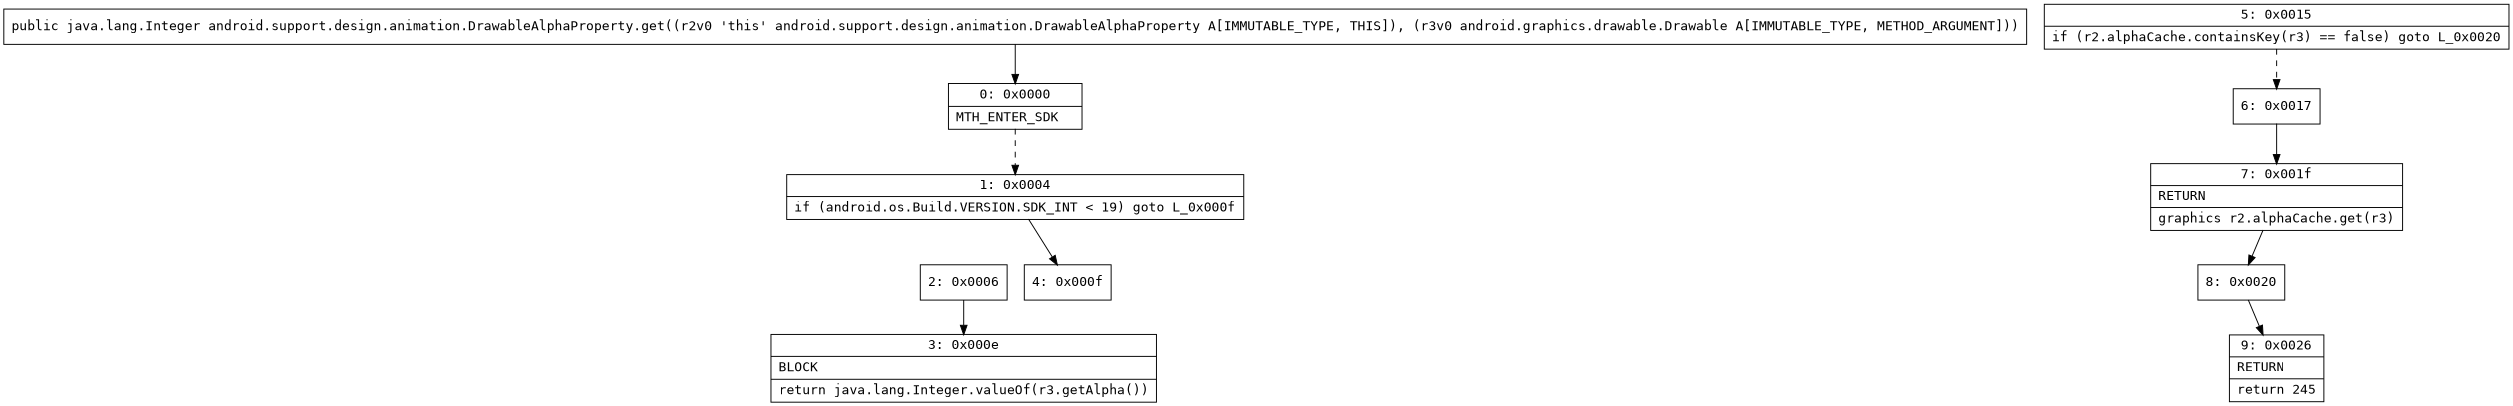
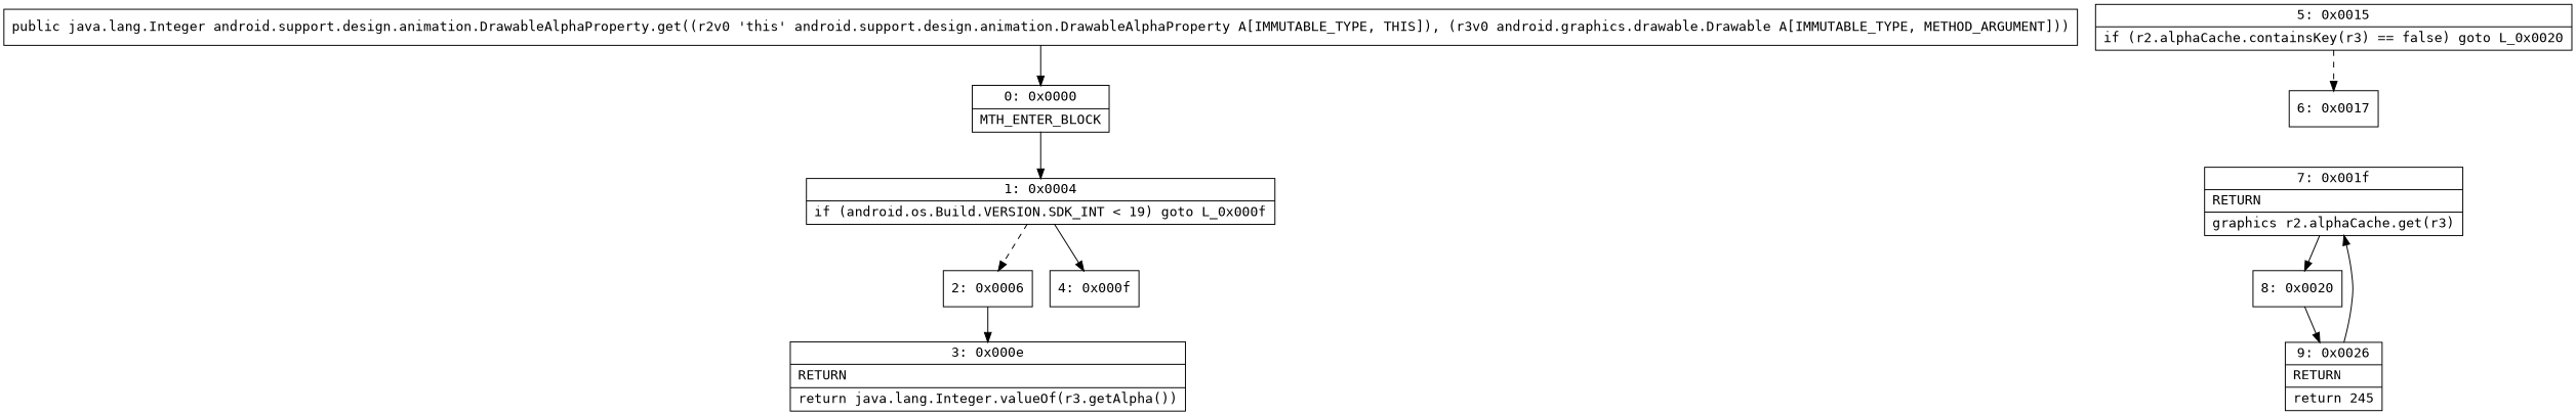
  digraph {
    fontname="DejaVu Sans Mono"
    node [fontname="DejaVu Sans Mono" shape=record]
    edge [fontname="DejaVu Sans Mono"]
-   n1 [label="{0\:\ 0x0000|MTH_ENTER_SDK\l}"]
+   n1 [label="{0\:\ 0x0000|MTH_ENTER_BLOCK\l}"]
    n2 [label="{1\:\ 0x0004|if (android.os.Build.VERSION.SDK_INT \< 19) goto L_0x000f\l}"]
    n3 [label="{2\:\ 0x0006}"]
    n4 [label="{4\:\ 0x000f}"]
-   n5 [label="{3\:\ 0x000e|BLOCK\l|return java.lang.Integer.valueOf(r3.getAlpha())\l}"]
+   n5 [label="{3\:\ 0x000e|RETURN\l|return java.lang.Integer.valueOf(r3.getAlpha())\l}"]
    n6 [label="{5\:\ 0x0015|if (r2.alphaCache.containsKey(r3) == false) goto L_0x0020\l}"]
    n7 [label="{6\:\ 0x0017}"]
    n8 [label="{7\:\ 0x001f|RETURN\l|graphics r2.alphaCache.get(r3)\l}"]
    n9 [label="{8\:\ 0x0020}"]
    n10 [label="{9\:\ 0x0026|RETURN\l|return 245\l}"]
    n11 [label="{public java.lang.Integer android.support.design.animation.DrawableAlphaProperty.get((r2v0 'this' android.support.design.animation.DrawableAlphaProperty A[IMMUTABLE_TYPE, THIS]), (r3v0 android.graphics.drawable.Drawable A[IMMUTABLE_TYPE, METHOD_ARGUMENT])) }"]
-   n1 -> n2 [style=dashed]
+   n1 -> n2
+   n2 -> n3 [style=dashed]
    n2 -> n4
    n3 -> n5
    n6 -> n7 [style=dashed]
-   n7 -> n8
+   n10 -> n8
    n8 -> n9
    n9 -> n10
    n11 -> n1
  }
